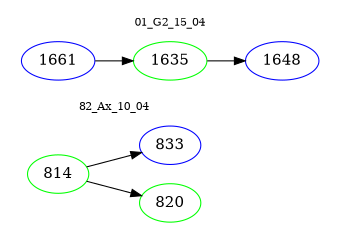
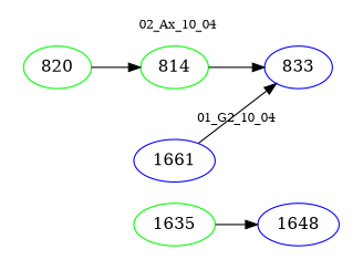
  digraph {
    rankdir=LR
    node [color=green]
    edge [color=black]
    n1 [label=820]
    n2 [label=814]
    n3 [color=blue label=833]
    n4 [color=blue label=1661]
    n5 [label=1635]
    n6 [color=blue label=1648]
    subgraph cluster_1 {
      color=white
      fontsize=10
-     label="82_Ax_10_04"
+     label="02_Ax_10_04"
      n1
      n2
      n3
    }
    subgraph cluster_2 {
      color=white
      fontsize=10
-     label="01_G2_15_04"
+     label="01_G2_10_04"
      n4
      n5
      n6
    }
-   n2 -> n1
+   n1 -> n2
    n2 -> n3
-   n4 -> n5
+   n4 -> n3
    n5 -> n6
  }
